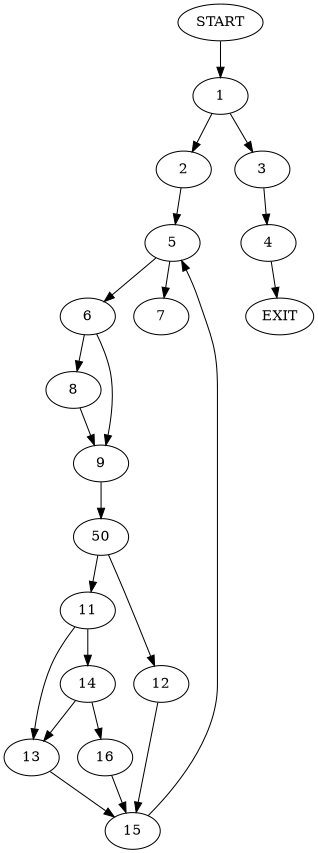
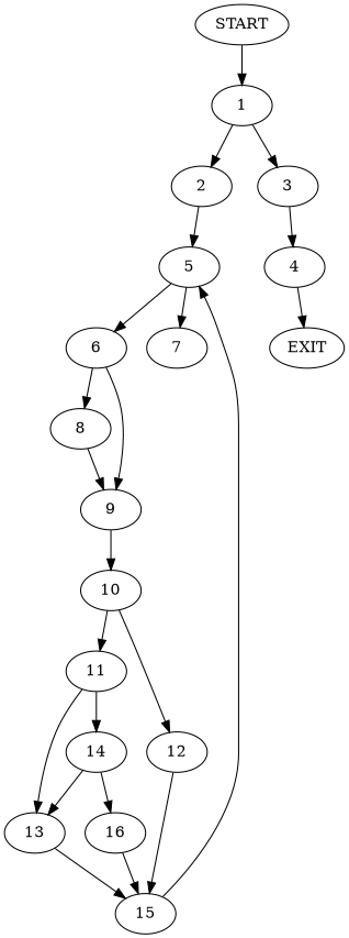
  digraph {
    n1 [label=START]
    1
    2
    3
    n5 [label=EXIT]
    5
    4
    6
    7
    8
    9
-   10 [label=50]
+   10
    11
    12
    13
    14
    15
    16
    n1 -> 1
    1 -> 2
    1 -> 3
    2 -> 5
    3 -> 4
    5 -> 6
    5 -> 7
    4 -> n5
    6 -> 8
    6 -> 9
    8 -> 9
    9 -> 10
    10 -> 11
    10 -> 12
    11 -> 13
    11 -> 14
    12 -> 15
    13 -> 15
    14 -> 13
    14 -> 16
    15 -> 5
    16 -> 15
  }
